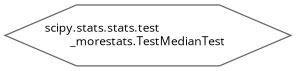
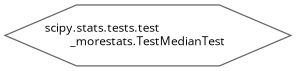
  digraph {
    rankdir=TB
    fontname="Open Sans"
-   n1 [color=grey40 fillcolor=white fontname="Open Sans" fontsize=10 height=0.2 label="scipy.stats.stats.test\l_morestats.TestMedianTest" shape=hexagon style=filled width=0.4]
+   n1 [color=grey40 fillcolor=white fontname="Open Sans" fontsize=10 height=0.2 label="scipy.stats.tests.test\l_morestats.TestMedianTest" shape=hexagon style=filled width=0.4]
  }
